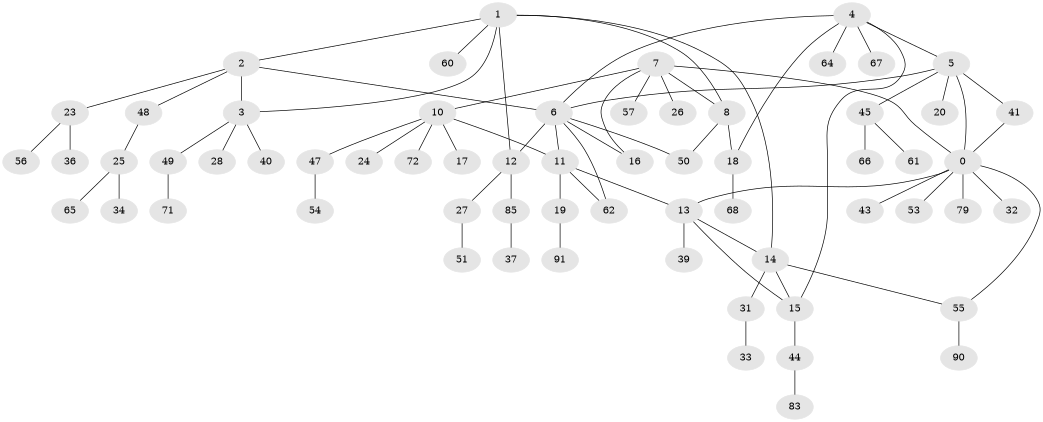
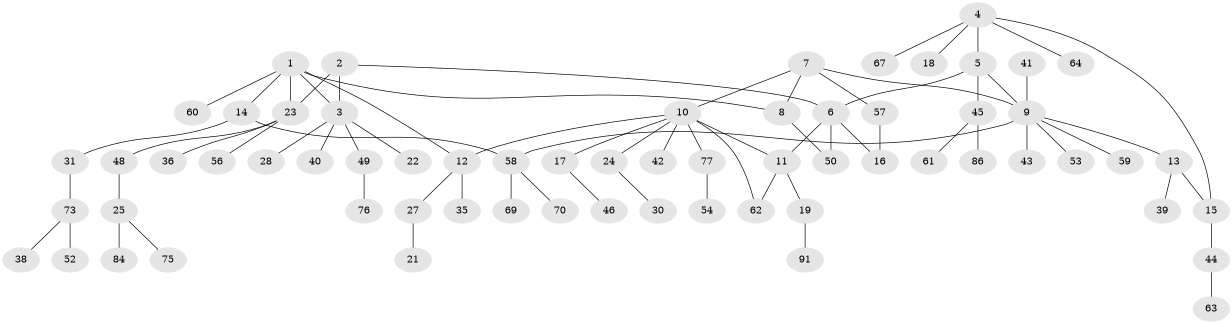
  graph {
    node [color=gray90 style=filled]
    1
    2
    3
    8
    12
    14
    60
    6
    23
    48
+   22
    28
    40
    49
    18
    50
    27
-   35 [label=85]
+   35
    15
-   55
+   55 [label=58]
    31
    11
    16
    36
    56
    25
-   34
-   65
-   71
+   34 [label=84]
+   65 [label=75]
+   71 [label=76]
    4
    5
    64
    67
-   9 [label=0]
-   20
+   9
    41
    45
    44
-   68
    13
-   32
    43
    53
-   59 [label=79]
+   59
    61
-   66
+   66 [label=86]
    62
    19
    7
    10
-   26
    57
    17
    24
-   42 [label=72]
-   47
+   42
+   47 [label=77]
    39
-   70 [label=90]
+   69
+   70
+   46
+   30
    54
    n63 [label=91]
-   51
-   37
-   33
-   63 [label=83]
-   1 -- 2
+   51 [label=21]
+   33 [label=73]
+   63
+   38
+   52
+   1 -- 23
    1 -- 3
    1 -- 8
    1 -- 12
    1 -- 14
    1 -- 60
    2 -- 3
    2 -- 6
    2 -- 23
-   2 -- 48
+   23 -- 48
+   3 -- 22
    3 -- 28
    3 -- 40
    3 -- 49
-   8 -- 18
    8 -- 50
    12 -- 27
    12 -- 35
-   14 -- 15
    14 -- 55
    14 -- 31
    6 -- 50
    6 -- 11
    6 -- 16
    23 -- 36
    23 -- 56
    48 -- 25
    49 -- 71
-   18 -- 68
    27 -- 51
-   35 -- 37
    15 -- 44
+   55 -- 69
    55 -- 70
    31 -- 33
-   11 -- 13
    11 -- 62
    11 -- 19
    25 -- 34
    25 -- 65
-   4 -- 6
    4 -- 18
    4 -- 15
    4 -- 5
    4 -- 64
    4 -- 67
    5 -- 6
    5 -- 9
-   5 -- 20
-   5 -- 41
    5 -- 45
    9 -- 55
    9 -- 13
-   9 -- 32
    9 -- 43
    9 -- 53
    9 -- 59
    41 -- 9
    45 -- 61
    45 -- 66
    44 -- 63
-   13 -- 14
    13 -- 15
    13 -- 39
    19 -- n63
    7 -- 8
-   7 -- 16
+   57 -- 16
    7 -- 9
    7 -- 10
-   7 -- 26
    7 -- 57
-   6 -- 12
+   10 -- 12
    10 -- 11
-   6 -- 62
+   10 -- 62
    10 -- 17
    10 -- 24
    10 -- 42
    10 -- 47
+   17 -- 46
+   24 -- 30
    47 -- 54
+   33 -- 38
+   33 -- 52
  }
